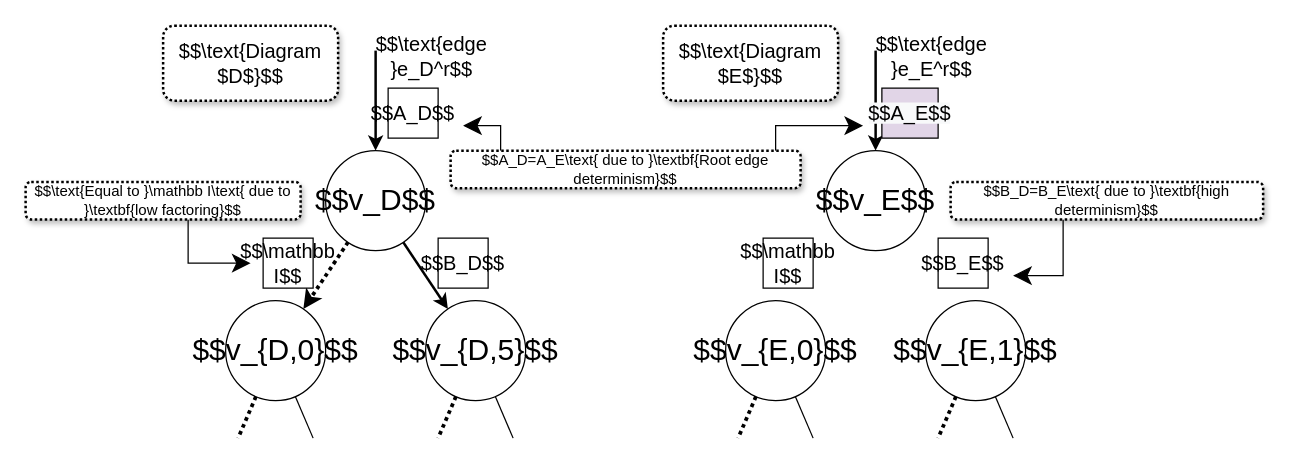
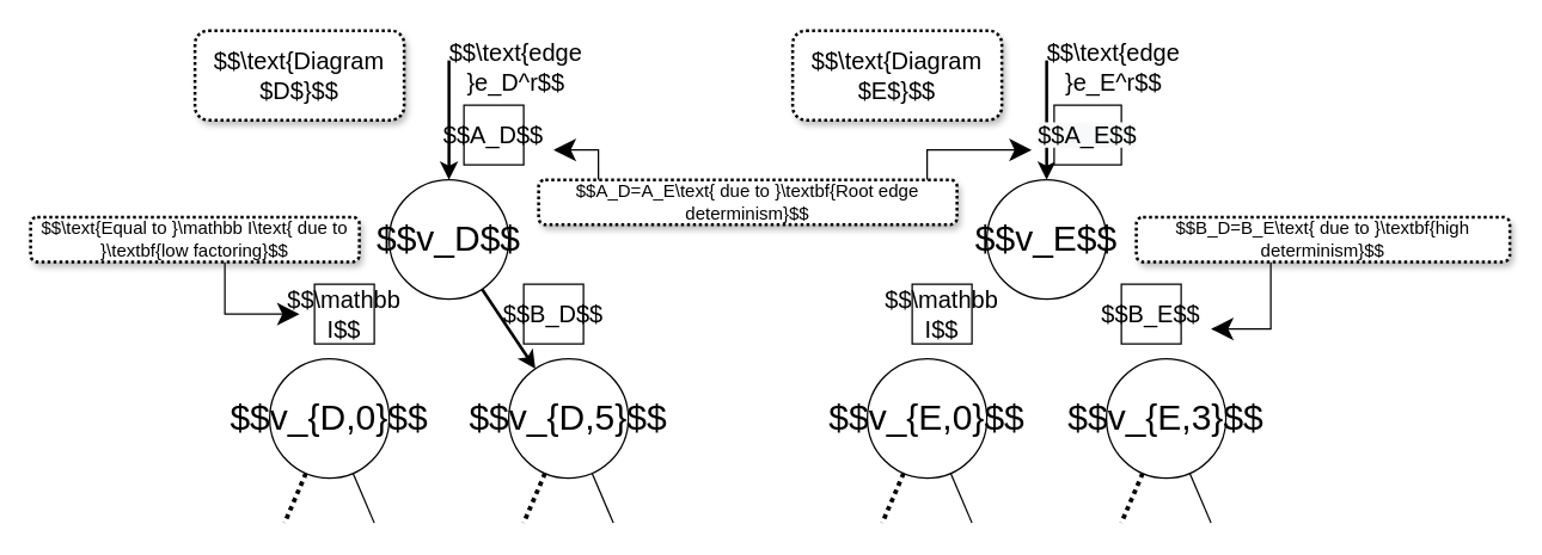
  <mxCell id="0" />
  <mxCell id="1" parent="0" />
- <mxCell id="2" style="orthogonalLoop=1;jettySize=auto;html=1;curved=1;fontSize=24;dashed=1;dashPattern=1 1;strokeWidth=3;" parent="1" source="5" target="10" edge="1"><mxGeometry relative="1" as="geometry" /></mxCell>
  <mxCell id="3" style="edgeStyle=none;curved=1;orthogonalLoop=1;jettySize=auto;html=1;fontSize=24;strokeWidth=2;" parent="1" source="5" target="13" edge="1"><mxGeometry relative="1" as="geometry" /></mxCell>
  <mxCell id="4" style="edgeStyle=none;orthogonalLoop=1;jettySize=auto;html=1;rounded=0;fontSize=24;endArrow=none;endFill=0;startArrow=classic;startFill=1;strokeWidth=2;" parent="1" source="5" edge="1"><mxGeometry relative="1" as="geometry"><mxPoint x="300" y="40" as="targetPoint" /></mxGeometry></mxCell>
  <mxCell id="5" value="$$v_D$$" style="ellipse;whiteSpace=wrap;html=1;aspect=fixed;fontSize=24;" parent="1" vertex="1"><mxGeometry x="260" y="120" width="80" height="80" as="geometry" /></mxCell>
  <mxCell id="6" style="edgeStyle=none;rounded=0;orthogonalLoop=1;jettySize=auto;html=1;fontSize=24;endArrow=none;endFill=0;startArrow=classic;startFill=1;strokeWidth=2;" parent="1" source="7" edge="1"><mxGeometry relative="1" as="geometry"><mxPoint x="700" y="40" as="targetPoint" /></mxGeometry></mxCell>
  <mxCell id="7" value="$$v_E$$" style="ellipse;whiteSpace=wrap;html=1;aspect=fixed;fontSize=24;" parent="1" vertex="1"><mxGeometry x="660" y="120" width="80" height="80" as="geometry" /></mxCell>
  <mxCell id="8" style="edgeStyle=none;rounded=0;orthogonalLoop=1;jettySize=auto;html=1;dashed=1;dashPattern=1 1;startArrow=none;startFill=0;endArrow=none;endFill=0;strokeWidth=3;fontSize=16;" parent="1" source="10" edge="1"><mxGeometry relative="1" as="geometry"><mxPoint x="190" y="350" as="targetPoint" /></mxGeometry></mxCell>
  <mxCell id="9" style="edgeStyle=none;rounded=0;orthogonalLoop=1;jettySize=auto;html=1;startArrow=none;startFill=0;endArrow=none;endFill=0;strokeWidth=1;fontSize=16;" parent="1" source="10" edge="1"><mxGeometry relative="1" as="geometry"><mxPoint x="250" y="350" as="targetPoint" /></mxGeometry></mxCell>
  <mxCell id="10" value="$$v_{D,0}$$" style="ellipse;whiteSpace=wrap;html=1;aspect=fixed;fontSize=24;" parent="1" vertex="1"><mxGeometry x="180" y="240" width="80" height="80" as="geometry" /></mxCell>
  <mxCell id="11" style="edgeStyle=none;rounded=0;orthogonalLoop=1;jettySize=auto;html=1;startArrow=none;startFill=0;endArrow=none;endFill=0;strokeWidth=3;fontSize=16;dashed=1;dashPattern=1 1;" parent="1" source="13" edge="1"><mxGeometry relative="1" as="geometry"><mxPoint x="350" y="350" as="targetPoint" /></mxGeometry></mxCell>
  <mxCell id="12" style="edgeStyle=none;rounded=0;orthogonalLoop=1;jettySize=auto;html=1;startArrow=none;startFill=0;endArrow=none;endFill=0;strokeWidth=1;fontSize=16;" parent="1" source="13" edge="1"><mxGeometry relative="1" as="geometry"><mxPoint x="410" y="350" as="targetPoint" /></mxGeometry></mxCell>
  <mxCell id="13" value="$$v_{D,5}$$" style="ellipse;whiteSpace=wrap;html=1;aspect=fixed;fontSize=24;" parent="1" vertex="1"><mxGeometry x="340" y="240" width="80" height="80" as="geometry" /></mxCell>
  <mxCell id="14" style="edgeStyle=none;rounded=0;orthogonalLoop=1;jettySize=auto;html=1;dashed=1;dashPattern=1 1;startArrow=none;startFill=0;endArrow=none;endFill=0;strokeWidth=3;fontSize=16;" parent="1" source="16" edge="1"><mxGeometry relative="1" as="geometry"><mxPoint x="590" y="350" as="targetPoint" /></mxGeometry></mxCell>
  <mxCell id="15" style="edgeStyle=none;rounded=0;orthogonalLoop=1;jettySize=auto;html=1;startArrow=none;startFill=0;endArrow=none;endFill=0;strokeWidth=1;fontSize=16;" parent="1" source="16" edge="1"><mxGeometry relative="1" as="geometry"><mxPoint x="650" y="350" as="targetPoint" /></mxGeometry></mxCell>
  <mxCell id="16" value="$$v_{E,0}$$" style="ellipse;whiteSpace=wrap;html=1;aspect=fixed;fontSize=24;" parent="1" vertex="1"><mxGeometry x="580" y="240" width="80" height="80" as="geometry" /></mxCell>
  <mxCell id="17" style="edgeStyle=none;rounded=0;orthogonalLoop=1;jettySize=auto;html=1;dashed=1;dashPattern=1 1;startArrow=none;startFill=0;endArrow=none;endFill=0;strokeWidth=3;fontSize=16;" parent="1" source="19" edge="1"><mxGeometry relative="1" as="geometry"><mxPoint x="750" y="350" as="targetPoint" /></mxGeometry></mxCell>
  <mxCell id="18" style="edgeStyle=none;rounded=0;orthogonalLoop=1;jettySize=auto;html=1;startArrow=none;startFill=0;endArrow=none;endFill=0;strokeWidth=1;fontSize=16;" parent="1" source="19" edge="1"><mxGeometry relative="1" as="geometry"><mxPoint x="810" y="350" as="targetPoint" /></mxGeometry></mxCell>
- <mxCell id="19" value="$$v_{E,1}$$" style="ellipse;whiteSpace=wrap;html=1;aspect=fixed;fontSize=24;" parent="1" vertex="1"><mxGeometry x="740" y="240" width="80" height="80" as="geometry" /></mxCell>
+ <mxCell id="19" value="$$v_{E,3}$$" style="ellipse;whiteSpace=wrap;html=1;aspect=fixed;fontSize=24;" parent="1" vertex="1"><mxGeometry x="740" y="240" width="80" height="80" as="geometry" /></mxCell>
  <mxCell id="20" value="$$\mathbb I$$" style="rounded=0;whiteSpace=wrap;html=1;fontSize=16;" parent="1" vertex="1"><mxGeometry x="210" y="190" width="40" height="40" as="geometry" /></mxCell>
  <mxCell id="21" value="$$\mathbb I$$" style="rounded=0;whiteSpace=wrap;html=1;fontSize=16;" parent="1" vertex="1"><mxGeometry x="610" y="190" width="40" height="40" as="geometry" /></mxCell>
  <mxCell id="22" value="$$B_D$$" style="rounded=0;whiteSpace=wrap;html=1;fontSize=16;" parent="1" vertex="1"><mxGeometry x="350" y="190" width="40" height="40" as="geometry" /></mxCell>
  <mxCell id="23" value="$$B_E$$" style="rounded=0;whiteSpace=wrap;html=1;fontSize=16;" parent="1" vertex="1"><mxGeometry x="750" y="190" width="40" height="40" as="geometry" /></mxCell>
  <mxCell id="24" value="$$A_D$$" style="rounded=0;whiteSpace=wrap;html=1;fontSize=16;" parent="1" vertex="1"><mxGeometry x="310" y="70" width="40" height="40" as="geometry" /></mxCell>
- <mxCell id="25" value="&lt;span style=&quot;color: rgb(0 , 0 , 0) ; font-family: &amp;#34;helvetica&amp;#34; ; font-size: 16px ; font-style: normal ; font-weight: 400 ; letter-spacing: normal ; text-align: center ; text-indent: 0px ; text-transform: none ; word-spacing: 0px ; background-color: rgb(248 , 249 , 250) ; display: inline ; float: none&quot;&gt;$$A_E$$&lt;/span&gt;" style="rounded=0;whiteSpace=wrap;html=1;fontSize=16;fillColor=#e1d5e7;" parent="1" vertex="1"><mxGeometry x="705" y="70" width="45" height="40" as="geometry" /></mxCell>
+ <mxCell id="25" value="&lt;span style=&quot;color: rgb(0 , 0 , 0) ; font-family: &amp;#34;helvetica&amp;#34; ; font-size: 16px ; font-style: normal ; font-weight: 400 ; letter-spacing: normal ; text-align: center ; text-indent: 0px ; text-transform: none ; word-spacing: 0px ; background-color: rgb(248 , 249 , 250) ; display: inline ; float: none&quot;&gt;$$A_E$$&lt;/span&gt;" style="rounded=0;whiteSpace=wrap;html=1;fontSize=16;" parent="1" vertex="1"><mxGeometry x="705" y="70" width="45" height="40" as="geometry" /></mxCell>
  <mxCell id="26" value="$$\text{edge }e_D^r$$" style="text;html=1;strokeColor=none;fillColor=none;align=center;verticalAlign=middle;whiteSpace=wrap;rounded=0;fontSize=16;" parent="1" vertex="1"><mxGeometry x="310" y="30" width="70" height="30" as="geometry" /></mxCell>
  <mxCell id="27" value="$$\text{edge }e_E^r$$" style="text;html=1;strokeColor=none;fillColor=none;align=center;verticalAlign=middle;whiteSpace=wrap;rounded=0;fontSize=16;" parent="1" vertex="1"><mxGeometry x="710" y="30" width="70" height="30" as="geometry" /></mxCell>
  <mxCell id="28" style="edgeStyle=orthogonalEdgeStyle;rounded=0;orthogonalLoop=1;jettySize=auto;html=1;endSize=12;" parent="1" source="29" edge="1"><mxGeometry relative="1" as="geometry"><mxPoint x="200" y="210" as="targetPoint" /><Array as="points"><mxPoint x="150" y="210" /></Array></mxGeometry></mxCell>
  <mxCell id="29" value="$$\text{Equal to }\mathbb I\text{ due to }\textbf{low factoring}$$" style="rounded=1;whiteSpace=wrap;html=1;dashed=1;dashPattern=1 1;strokeWidth=2;shadow=1;sketch=0;" parent="1" vertex="1"><mxGeometry x="20" y="145" width="220" height="30" as="geometry" /></mxCell>
  <mxCell id="30" style="edgeStyle=orthogonalEdgeStyle;rounded=0;orthogonalLoop=1;jettySize=auto;html=1;endSize=12;" parent="1" source="32" edge="1"><mxGeometry relative="1" as="geometry"><mxPoint x="370" y="100" as="targetPoint" /><Array as="points"><mxPoint x="400" y="100" /></Array></mxGeometry></mxCell>
  <mxCell id="31" style="edgeStyle=orthogonalEdgeStyle;rounded=0;orthogonalLoop=1;jettySize=auto;html=1;endSize=12;" parent="1" source="32" edge="1"><mxGeometry relative="1" as="geometry"><mxPoint x="690" y="100" as="targetPoint" /><Array as="points"><mxPoint x="620" y="100" /></Array></mxGeometry></mxCell>
  <mxCell id="32" value="$$A_D=A_E\text{ due to }\textbf{Root edge determinism}$$" style="rounded=1;whiteSpace=wrap;html=1;dashed=1;dashPattern=1 1;strokeWidth=2;shadow=1;" parent="1" vertex="1"><mxGeometry x="360" y="120" width="280" height="30" as="geometry" /></mxCell>
  <mxCell id="33" style="edgeStyle=orthogonalEdgeStyle;rounded=0;orthogonalLoop=1;jettySize=auto;html=1;endSize=12;" parent="1" source="34" edge="1"><mxGeometry relative="1" as="geometry"><mxPoint x="810" y="220" as="targetPoint" /><Array as="points"><mxPoint x="850" y="220" /></Array></mxGeometry></mxCell>
  <mxCell id="34" value="$$B_D=B_E\text{ due to }\textbf{high determinism}$$" style="rounded=1;whiteSpace=wrap;html=1;dashed=1;dashPattern=1 1;strokeWidth=2;shadow=1;" parent="1" vertex="1"><mxGeometry x="760" y="145" width="250" height="30" as="geometry" /></mxCell>
  <mxCell id="35" value="$$\text{Diagram $D$}$$" style="rounded=1;whiteSpace=wrap;html=1;dashed=1;dashPattern=1 1;strokeWidth=2;shadow=1;sketch=0;fontSize=16;" parent="1" vertex="1"><mxGeometry x="130" y="20" width="140" height="60" as="geometry" /></mxCell>
  <mxCell id="36" value="$$\text{Diagram $E$}$$" style="rounded=1;whiteSpace=wrap;html=1;dashed=1;dashPattern=1 1;strokeWidth=2;shadow=1;sketch=0;fontSize=16;" parent="1" vertex="1"><mxGeometry x="530" y="20" width="140" height="60" as="geometry" /></mxCell>
